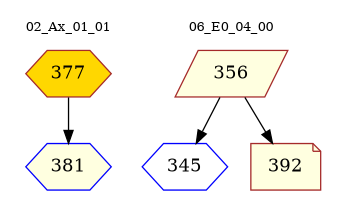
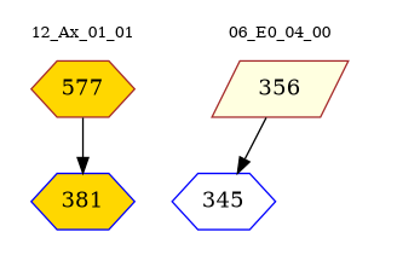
  digraph {
    node [color=brown fillcolor=gold shape=hexagon style=filled]
    edge [color=black]
-   n1 [label=377]
-   n2 [color=blue fillcolor=lightyellow label=381]
+   n1 [label=577]
+   n2 [color=blue label=381]
    n3 [fillcolor=lightyellow label=356 shape=parallelogram]
    n4 [color=blue fillcolor=white label=345]
-   n5 [fillcolor=lightyellow label=392 shape=note]
    subgraph cluster_1 {
      color=white
      fontsize=10
-     label="02_Ax_01_01"
+     label="12_Ax_01_01"
      n1
      n2
    }
    subgraph cluster_2 {
      color=white
      fontsize=10
      label="06_E0_04_00"
      n3
      n4
-     n5
    }
    n1 -> n2
    n3 -> n4
-   n3 -> n5
  }
